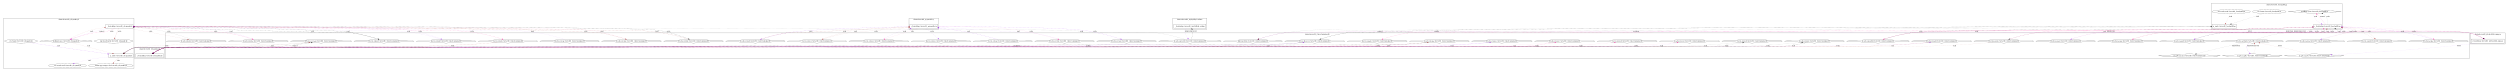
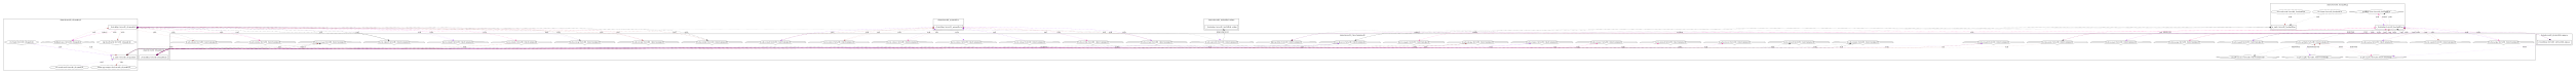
  digraph {
    fontname="Playfair Display"
    node [fontname="Playfair Display" shape=diamond]
    edge [color=purple fontname="Playfair Display" style=dotted]
    "1_fwatchdog#ServerID_4451aee8bc70" [shape=box]
    "1_fwatchdog#ServerID_6dcbcc88d5-mmq29" [shape=box]
    "1_fwatchdog#ServerID_667d78fb58-w6kmc" [shape=box]
    "10.1.80.247:52782#ServerID_OuterContainerID"
    "gateway:8080#ServerID_OuterContainerID"
-   "10.1.80.247:43858#ServerID_OuterContainerID"
    "10.1.80.247:8080#ServerID_OuterContainerID"
    "10.152.183.10:53#ServerID_OuterContainerID"
    "182.255.35.53:443#ServerID_OuterContainerID"
    "10.1.80.1:37200#ServerID_OuterContainerID"
    "10.1.80.1:37198#ServerID_OuterContainerID"
    "10.1.80.1:43354#ServerID_OuterContainerID"
    "10.1.80.1:43358#ServerID_OuterContainerID"
    "10.1.80.1:60458#ServerID_OuterContainerID"
    "10.1.80.1:60454#ServerID_OuterContainerID"
    "10.1.80.1:56266#ServerID_OuterContainerID"
    "10.1.80.1:56264#ServerID_OuterContainerID"
    "10.1.80.1:37240#ServerID_OuterContainerID"
    "10.1.80.1:60500#ServerID_OuterContainerID"
    "10.1.80.1:37242#ServerID_OuterContainerID"
    "10.1.80.1:60502#ServerID_OuterContainerID"
    "10.1.80.1:43394#ServerID_OuterContainerID"
    "10.1.80.1:43396#ServerID_OuterContainerID"
    "10.1.80.1:56309#ServerID_OuterContainerID"
    "10.1.80.1:56308#ServerID_OuterContainerID"
    "10.1.80.1:37266#ServerID_OuterContainerID"
    "10.1.80.1:43422#ServerID_OuterContainerID"
    n28 [label="10.4.80.1:60522#ServerID_OuterContainerID"]
    "10.1.80.1:60528#ServerID_OuterContainerID"
    "10.1.80.1:43424#ServerID_OuterContainerID"
    "10.1.80.1:56334#ServerID_OuterContainerID"
    "10.1.80.1:56336#ServerID_OuterContainerID"
    "10.1.80.1:37302#ServerID_OuterContainerID"
    "10.1.80.1:37300#ServerID_OuterContainerID"
    "10.1.80.1:43460#ServerID_OuterContainerID"
    "10.1.80.1:43458#ServerID_OuterContainerID"
    "10.1.80.1:60558#ServerID_OuterContainerID"
    "10.1.80.1:60556#ServerID_OuterContainerID"
    "10.1.80.1:56366#ServerID_OuterContainerID"
    "10.1.80.1:56368#ServerID_OuterContainerID"
    "10.1.80.1:34982#ServerID_OuterContainerID"
    "10.0.88.125:31112#ServerID_OuterContainerID"
    "10.1.80.1:32283#ServerID_OuterContainerID"
    "localhost:3000#ServerID_b10d4e8ff34a"
    "1_fwatchdog#ServerID_b10d4e8ff34a" [shape=box]
    "11_node#ServerID_b10d4e8ff34a" [shape=box]
    "/etc/hosts#ServerID_b10d4e8ff34a" [shape=ellipse]
    "/etc/resolv.conf#ServerID_b10d4e8ff34a" [shape=ellipse]
    "1_fwatchdog#ServerID_b81a51f66a3b" [shape=box]
    "1_fwatchdog#ServerID_ef03aa1de3fe" [shape=box]
    "localhost:3000#ServerID_ef03aa1de3fe"
    "/etc/hosts#ServerID_ef03aa1de3fe" [shape=ellipse]
    "12_node#ServerID_ef03aa1de3fe" [shape=box]
    "/etc/resolv.conf#ServerID_ef03aa1de3fe" [shape=ellipse]
    "/home/app/escape2.sh#ServerID_ef03aa1de3fe" [shape=ellipse]
    "pipe:[320783282]#ServerID_ef03aa1de3fe" [shape=ellipse]
    subgraph cluster_1 {
      label=clusterServerID_4951aee8bc70
      "1_fwatchdog#ServerID_4451aee8bc70"
    }
    subgraph cluster_2 {
      label="clusterServerID_6dcbcc88d5-mmq29"
      "1_fwatchdog#ServerID_6dcbcc88d5-mmq29"
    }
    subgraph cluster_3 {
      label="clusterServerID_667d78fb58-w6kmc"
      "1_fwatchdog#ServerID_667d78fb58-w6kmc"
    }
    subgraph cluster_4 {
      label=clusterServerID_OuterContainerID
      "10.1.80.247:52782#ServerID_OuterContainerID"
      "gateway:8080#ServerID_OuterContainerID"
-     "10.1.80.247:43858#ServerID_OuterContainerID"
      "10.1.80.247:8080#ServerID_OuterContainerID"
      "10.152.183.10:53#ServerID_OuterContainerID"
      "182.255.35.53:443#ServerID_OuterContainerID"
      "10.1.80.1:37200#ServerID_OuterContainerID"
      "10.1.80.1:37198#ServerID_OuterContainerID"
      "10.1.80.1:43354#ServerID_OuterContainerID"
      "10.1.80.1:43358#ServerID_OuterContainerID"
      "10.1.80.1:60458#ServerID_OuterContainerID"
      "10.1.80.1:60454#ServerID_OuterContainerID"
      "10.1.80.1:56266#ServerID_OuterContainerID"
      "10.1.80.1:56264#ServerID_OuterContainerID"
      "10.1.80.1:37240#ServerID_OuterContainerID"
      "10.1.80.1:60500#ServerID_OuterContainerID"
      "10.1.80.1:37242#ServerID_OuterContainerID"
      "10.1.80.1:60502#ServerID_OuterContainerID"
      "10.1.80.1:43394#ServerID_OuterContainerID"
      "10.1.80.1:43396#ServerID_OuterContainerID"
      "10.1.80.1:56309#ServerID_OuterContainerID"
      "10.1.80.1:56308#ServerID_OuterContainerID"
      "10.1.80.1:37266#ServerID_OuterContainerID"
      "10.1.80.1:43422#ServerID_OuterContainerID"
      n28
      "10.1.80.1:60528#ServerID_OuterContainerID"
      "10.1.80.1:43424#ServerID_OuterContainerID"
      "10.1.80.1:56334#ServerID_OuterContainerID"
      "10.1.80.1:56336#ServerID_OuterContainerID"
      "10.1.80.1:37302#ServerID_OuterContainerID"
      "10.1.80.1:37300#ServerID_OuterContainerID"
      "10.1.80.1:43460#ServerID_OuterContainerID"
      "10.1.80.1:43458#ServerID_OuterContainerID"
      "10.1.80.1:60558#ServerID_OuterContainerID"
      "10.1.80.1:60556#ServerID_OuterContainerID"
      "10.1.80.1:56366#ServerID_OuterContainerID"
      "10.1.80.1:56368#ServerID_OuterContainerID"
      "10.1.80.1:34982#ServerID_OuterContainerID"
      "10.0.88.125:31112#ServerID_OuterContainerID"
      "10.1.80.1:32283#ServerID_OuterContainerID"
    }
    subgraph cluster_5 {
      label=clusterServerID_b10d4e8ff34a
      "localhost:3000#ServerID_b10d4e8ff34a"
      "1_fwatchdog#ServerID_b10d4e8ff34a"
      "11_node#ServerID_b10d4e8ff34a"
      "/etc/hosts#ServerID_b10d4e8ff34a"
      "/etc/resolv.conf#ServerID_b10d4e8ff34a"
    }
    subgraph cluster_6 {
      label=clusterServerID_b81a51f66a3b
      "1_fwatchdog#ServerID_b81a51f66a3b"
    }
    subgraph cluster_7 {
      label=clusterServerID_ef03aa1de3fe
      "1_fwatchdog#ServerID_ef03aa1de3fe"
      "localhost:3000#ServerID_ef03aa1de3fe"
      "/etc/hosts#ServerID_ef03aa1de3fe"
      "12_node#ServerID_ef03aa1de3fe"
      "/etc/resolv.conf#ServerID_ef03aa1de3fe"
      "/home/app/escape2.sh#ServerID_ef03aa1de3fe"
      "pipe:[320783282]#ServerID_ef03aa1de3fe"
    }
    "1_fwatchdog#ServerID_4451aee8bc70" -> "10.1.80.1:37200#ServerID_OuterContainerID" [color=deeppink label=write]
    "1_fwatchdog#ServerID_4451aee8bc70" -> "10.1.80.1:37198#ServerID_OuterContainerID" [label=write style=dashed]
    "1_fwatchdog#ServerID_4451aee8bc70" -> "10.1.80.1:37240#ServerID_OuterContainerID" [label=write style=dashed]
    "1_fwatchdog#ServerID_4451aee8bc70" -> "10.1.80.1:37266#ServerID_OuterContainerID" [color=deeppink label=write]
    "1_fwatchdog#ServerID_4451aee8bc70" -> "10.1.80.1:37302#ServerID_OuterContainerID" [color=brown label=write]
    "1_fwatchdog#ServerID_4451aee8bc70" -> "10.1.80.1:37300#ServerID_OuterContainerID" [label=write]
    "1_fwatchdog#ServerID_6dcbcc88d5-mmq29" -> "gateway:8080#ServerID_OuterContainerID" [color=deeppink label=POST]
-   "1_fwatchdog#ServerID_6dcbcc88d5-mmq29" -> "10.1.80.247:43858#ServerID_OuterContainerID" [color=deeppink label=RESPONSE style=dashed]
    "1_fwatchdog#ServerID_6dcbcc88d5-mmq29" -> "10.1.80.1:32283#ServerID_OuterContainerID" [label=POST]
    "1_fwatchdog#ServerID_667d78fb58-w6kmc" -> "10.1.80.247:52782#ServerID_OuterContainerID" [label=RESPONSE]
    "10.1.80.247:52782#ServerID_OuterContainerID" -> "1_fwatchdog#ServerID_667d78fb58-w6kmc" [color=black label=POST style=dashed]
    "10.1.80.247:52782#ServerID_OuterContainerID" -> "1_fwatchdog#ServerID_ef03aa1de3fe" [color=black label=read]
    "gateway:8080#ServerID_OuterContainerID" -> "1_fwatchdog#ServerID_6dcbcc88d5-mmq29" [label=RESPONSE]
-   "10.1.80.247:43858#ServerID_OuterContainerID" -> "1_fwatchdog#ServerID_6dcbcc88d5-mmq29" [color=deeppink label=POST]
-   "10.1.80.247:43858#ServerID_OuterContainerID" -> "1_fwatchdog#ServerID_b10d4e8ff34a" [color=black label=read style=dashed]
    "10.1.80.247:8080#ServerID_OuterContainerID" -> "1_fwatchdog#ServerID_6dcbcc88d5-mmq29" [color=black label=RESPONSE]
    "10.1.80.247:8080#ServerID_OuterContainerID" -> "10.1.80.1:34982#ServerID_OuterContainerID" [label=RESPONSE style=dashed]
    "10.1.80.247:8080#ServerID_OuterContainerID" -> "10.0.88.125:31112#ServerID_OuterContainerID" [color=black label=RESPONSE]
+   "10.1.80.247:8080#ServerID_OuterContainerID" -> "10.1.80.1:32283#ServerID_OuterContainerID" [color=deeppink label=RESPONSE]
    "10.152.183.10:53#ServerID_OuterContainerID" -> "11_node#ServerID_b10d4e8ff34a" [color=black label=recvfrom]
    "10.152.183.10:53#ServerID_OuterContainerID" -> "12_node#ServerID_ef03aa1de3fe" [color=black label=recvfrom style=dashed]
    "182.255.35.53:443#ServerID_OuterContainerID" -> "12_node#ServerID_ef03aa1de3fe" [color=black label=read]
    "10.1.80.1:37200#ServerID_OuterContainerID" -> "1_fwatchdog#ServerID_4451aee8bc70" [label=read]
    "10.1.80.1:37198#ServerID_OuterContainerID" -> "1_fwatchdog#ServerID_4451aee8bc70" [color=brown label=read style=dashed]
    "10.1.80.1:43354#ServerID_OuterContainerID" -> "1_fwatchdog#ServerID_b10d4e8ff34a" [color=brown label=read]
    "10.1.80.1:43358#ServerID_OuterContainerID" -> "1_fwatchdog#ServerID_b10d4e8ff34a" [color=brown label=read]
    "10.1.80.1:60458#ServerID_OuterContainerID" -> "1_fwatchdog#ServerID_b81a51f66a3b" [color=brown label=read style=dashed]
    "10.1.80.1:60454#ServerID_OuterContainerID" -> "1_fwatchdog#ServerID_b81a51f66a3b" [color=black label=read style=dashed]
    "10.1.80.1:56266#ServerID_OuterContainerID" -> "1_fwatchdog#ServerID_ef03aa1de3fe" [color=black label=write]
    "10.1.80.1:56264#ServerID_OuterContainerID" -> "1_fwatchdog#ServerID_ef03aa1de3fe" [label=read]
+   "10.1.80.1:37240#ServerID_OuterContainerID" -> "1_fwatchdog#ServerID_4451aee8bc70" [color=brown label=read style=dashed]
    "10.1.80.1:60500#ServerID_OuterContainerID" -> "1_fwatchdog#ServerID_b81a51f66a3b" [label=read style=dashed]
    "10.1.80.1:37242#ServerID_OuterContainerID" -> "1_fwatchdog#ServerID_4451aee8bc70" [label=read style=dashed]
    "10.1.80.1:60502#ServerID_OuterContainerID" -> "1_fwatchdog#ServerID_b81a51f66a3b" [color=deeppink label=read]
    "10.1.80.1:43394#ServerID_OuterContainerID" -> "1_fwatchdog#ServerID_b10d4e8ff34a" [label=read style=dashed]
    "10.1.80.1:43396#ServerID_OuterContainerID" -> "1_fwatchdog#ServerID_b10d4e8ff34a" [color=deeppink label=read style=dashed]
    "10.1.80.1:43396#ServerID_OuterContainerID" -> "1_fwatchdog#ServerID_b81a51f66a3b" [color=brown label=read]
    "10.1.80.1:56309#ServerID_OuterContainerID" -> "1_fwatchdog#ServerID_ef03aa1de3fe" [color=deeppink label=read]
    "10.1.80.1:56308#ServerID_OuterContainerID" -> "1_fwatchdog#ServerID_ef03aa1de3fe" [color=black label=read style=dashed]
    "10.1.80.1:37266#ServerID_OuterContainerID" -> "1_fwatchdog#ServerID_4451aee8bc70" [label=read]
    "10.1.80.1:43422#ServerID_OuterContainerID" -> "1_fwatchdog#ServerID_b10d4e8ff34a" [color=deeppink label=read]
    n28 -> "1_fwatchdog#ServerID_b81a51f66a3b" [label=read]
-   "10.1.80.1:60528#ServerID_OuterContainerID" -> "1_fwatchdog#ServerID_b81a51f66a3b" [color=black label=read]
+   "10.152.183.10:53#ServerID_OuterContainerID" -> "1_fwatchdog#ServerID_b81a51f66a3b" [color=black label=read]
    "10.1.80.1:43424#ServerID_OuterContainerID" -> "1_fwatchdog#ServerID_b10d4e8ff34a" [color=brown label=read]
    "10.1.80.1:56334#ServerID_OuterContainerID" -> "1_fwatchdog#ServerID_ef03aa1de3fe" [label=read]
    "10.1.80.1:56336#ServerID_OuterContainerID" -> "12_node#ServerID_ef03aa1de3fe" [color=brown label=read style=dashed]
    "10.1.80.1:37302#ServerID_OuterContainerID" -> "1_fwatchdog#ServerID_4451aee8bc70" [color=brown label=read]
    "10.1.80.1:43458#ServerID_OuterContainerID" -> "1_fwatchdog#ServerID_b10d4e8ff34a" [color=black label=read style=dashed]
    "10.1.80.1:60556#ServerID_OuterContainerID" -> "1_fwatchdog#ServerID_b81a51f66a3b" [color=black label=read style=dashed]
    "10.1.80.1:56366#ServerID_OuterContainerID" -> "1_fwatchdog#ServerID_ef03aa1de3fe" [color=brown label=read style=dashed]
    "10.1.80.1:56368#ServerID_OuterContainerID" -> "1_fwatchdog#ServerID_ef03aa1de3fe" [label=read]
    "10.1.80.1:34982#ServerID_OuterContainerID" -> "10.1.80.247:8080#ServerID_OuterContainerID" [color=brown label=POST]
    "10.1.80.1:32283#ServerID_OuterContainerID" -> "10.1.80.247:8080#ServerID_OuterContainerID" [color=brown label=POST]
    "localhost:3000#ServerID_b10d4e8ff34a" -> "1_fwatchdog#ServerID_b10d4e8ff34a" [label=read]
    "1_fwatchdog#ServerID_b10d4e8ff34a" -> "10.1.80.1:43354#ServerID_OuterContainerID" [label=write]
    "1_fwatchdog#ServerID_b10d4e8ff34a" -> "10.1.80.1:43358#ServerID_OuterContainerID" [color=brown label=write]
    "1_fwatchdog#ServerID_b10d4e8ff34a" -> "10.1.80.1:43394#ServerID_OuterContainerID" [color=deeppink label=write]
    "1_fwatchdog#ServerID_b10d4e8ff34a" -> "10.1.80.1:43396#ServerID_OuterContainerID" [color=black label=write]
    "1_fwatchdog#ServerID_b10d4e8ff34a" -> "10.1.80.1:43422#ServerID_OuterContainerID" [label=write]
    "1_fwatchdog#ServerID_b10d4e8ff34a" -> "10.1.80.1:43424#ServerID_OuterContainerID" [color=deeppink label=write style=dashed]
    "1_fwatchdog#ServerID_b10d4e8ff34a" -> "10.1.80.1:43460#ServerID_OuterContainerID" [color=deeppink label=write style=dashed]
    "1_fwatchdog#ServerID_b10d4e8ff34a" -> "10.1.80.1:43458#ServerID_OuterContainerID" [label=write]
    "1_fwatchdog#ServerID_b10d4e8ff34a" -> "localhost:3000#ServerID_b10d4e8ff34a" [color=deeppink label=connect style=dashed]
    "1_fwatchdog#ServerID_b10d4e8ff34a" -> "localhost:3000#ServerID_b10d4e8ff34a" [color=black label=write]
    "11_node#ServerID_b10d4e8ff34a" -> "gateway:8080#ServerID_OuterContainerID" [color=black label=connect]
    "11_node#ServerID_b10d4e8ff34a" -> "10.152.183.10:53#ServerID_OuterContainerID" [color=black label=sendto style=dashed]
    "/etc/hosts#ServerID_b10d4e8ff34a" -> "11_node#ServerID_b10d4e8ff34a" [color=black label=read]
    "/etc/resolv.conf#ServerID_b10d4e8ff34a" -> "11_node#ServerID_b10d4e8ff34a" [color=brown label=read]
    "1_fwatchdog#ServerID_b81a51f66a3b" -> "10.1.80.1:60458#ServerID_OuterContainerID" [label=write]
    "1_fwatchdog#ServerID_b81a51f66a3b" -> "10.1.80.1:60454#ServerID_OuterContainerID" [color=brown label=write style=dashed]
    "1_fwatchdog#ServerID_b81a51f66a3b" -> "10.1.80.1:60500#ServerID_OuterContainerID" [label=write]
    "1_fwatchdog#ServerID_b81a51f66a3b" -> "10.1.80.1:60502#ServerID_OuterContainerID" [color=deeppink label=write style=dashed]
    "1_fwatchdog#ServerID_b81a51f66a3b" -> n28 [color=deeppink label=write]
    "1_fwatchdog#ServerID_b81a51f66a3b" -> "10.1.80.1:60528#ServerID_OuterContainerID" [color=black label=write]
    "1_fwatchdog#ServerID_b81a51f66a3b" -> "10.1.80.1:60558#ServerID_OuterContainerID" [color=deeppink label=write]
    "1_fwatchdog#ServerID_b81a51f66a3b" -> "10.1.80.1:60556#ServerID_OuterContainerID" [color=black label=write]
    "1_fwatchdog#ServerID_ef03aa1de3fe" -> "10.1.80.1:56266#ServerID_OuterContainerID" [color=brown label=write]
    "1_fwatchdog#ServerID_ef03aa1de3fe" -> "10.1.80.1:56264#ServerID_OuterContainerID" [color=deeppink label=write style=dashed]
    "1_fwatchdog#ServerID_ef03aa1de3fe" -> "10.1.80.1:56309#ServerID_OuterContainerID" [color=brown label=write style=dashed]
    "1_fwatchdog#ServerID_ef03aa1de3fe" -> "10.1.80.1:56308#ServerID_OuterContainerID" [color=black label=write style=dashed]
+   "1_fwatchdog#ServerID_ef03aa1de3fe" -> "10.1.80.1:56334#ServerID_OuterContainerID" [color=black label=write]
    "1_fwatchdog#ServerID_ef03aa1de3fe" -> "10.1.80.1:56336#ServerID_OuterContainerID" [color=deeppink label=write style=dashed]
    "1_fwatchdog#ServerID_ef03aa1de3fe" -> "10.1.80.1:56366#ServerID_OuterContainerID" [color=black label=write style=dashed]
    "1_fwatchdog#ServerID_ef03aa1de3fe" -> "10.1.80.1:56368#ServerID_OuterContainerID" [label=write]
    "1_fwatchdog#ServerID_ef03aa1de3fe" -> "localhost:3000#ServerID_ef03aa1de3fe" [label=connect]
    "1_fwatchdog#ServerID_ef03aa1de3fe" -> "localhost:3000#ServerID_ef03aa1de3fe" [color=deeppink label=write style=dashed]
    "1_fwatchdog#ServerID_ef03aa1de3fe" -> "pipe:[320783282]#ServerID_ef03aa1de3fe" [color=brown label=write style=dashed]
    "localhost:3000#ServerID_ef03aa1de3fe" -> "1_fwatchdog#ServerID_ef03aa1de3fe" [color=brown label=read]
    "localhost:3000#ServerID_ef03aa1de3fe" -> "12_node#ServerID_ef03aa1de3fe" [color=brown label=read]
    "/etc/hosts#ServerID_ef03aa1de3fe" -> "12_node#ServerID_ef03aa1de3fe" [label=read style=dashed]
    "12_node#ServerID_ef03aa1de3fe" -> "10.152.183.10:53#ServerID_OuterContainerID" [label=sendto style=dashed]
    "12_node#ServerID_ef03aa1de3fe" -> "182.255.35.53:443#ServerID_OuterContainerID" [color=brown label=write]
    "12_node#ServerID_ef03aa1de3fe" -> "182.255.35.53:443#ServerID_OuterContainerID" [color=black label=connect style=dashed]
    "12_node#ServerID_ef03aa1de3fe" -> "/home/app/escape2.sh#ServerID_ef03aa1de3fe" [color=brown label=write style=dashed]
-   "12_node#ServerID_ef03aa1de3fe" -> "/etc/resolv.conf#ServerID_ef03aa1de3fe" [label=read]
+   "/etc/resolv.conf#ServerID_ef03aa1de3fe" -> "12_node#ServerID_ef03aa1de3fe" [label=read]
  }
